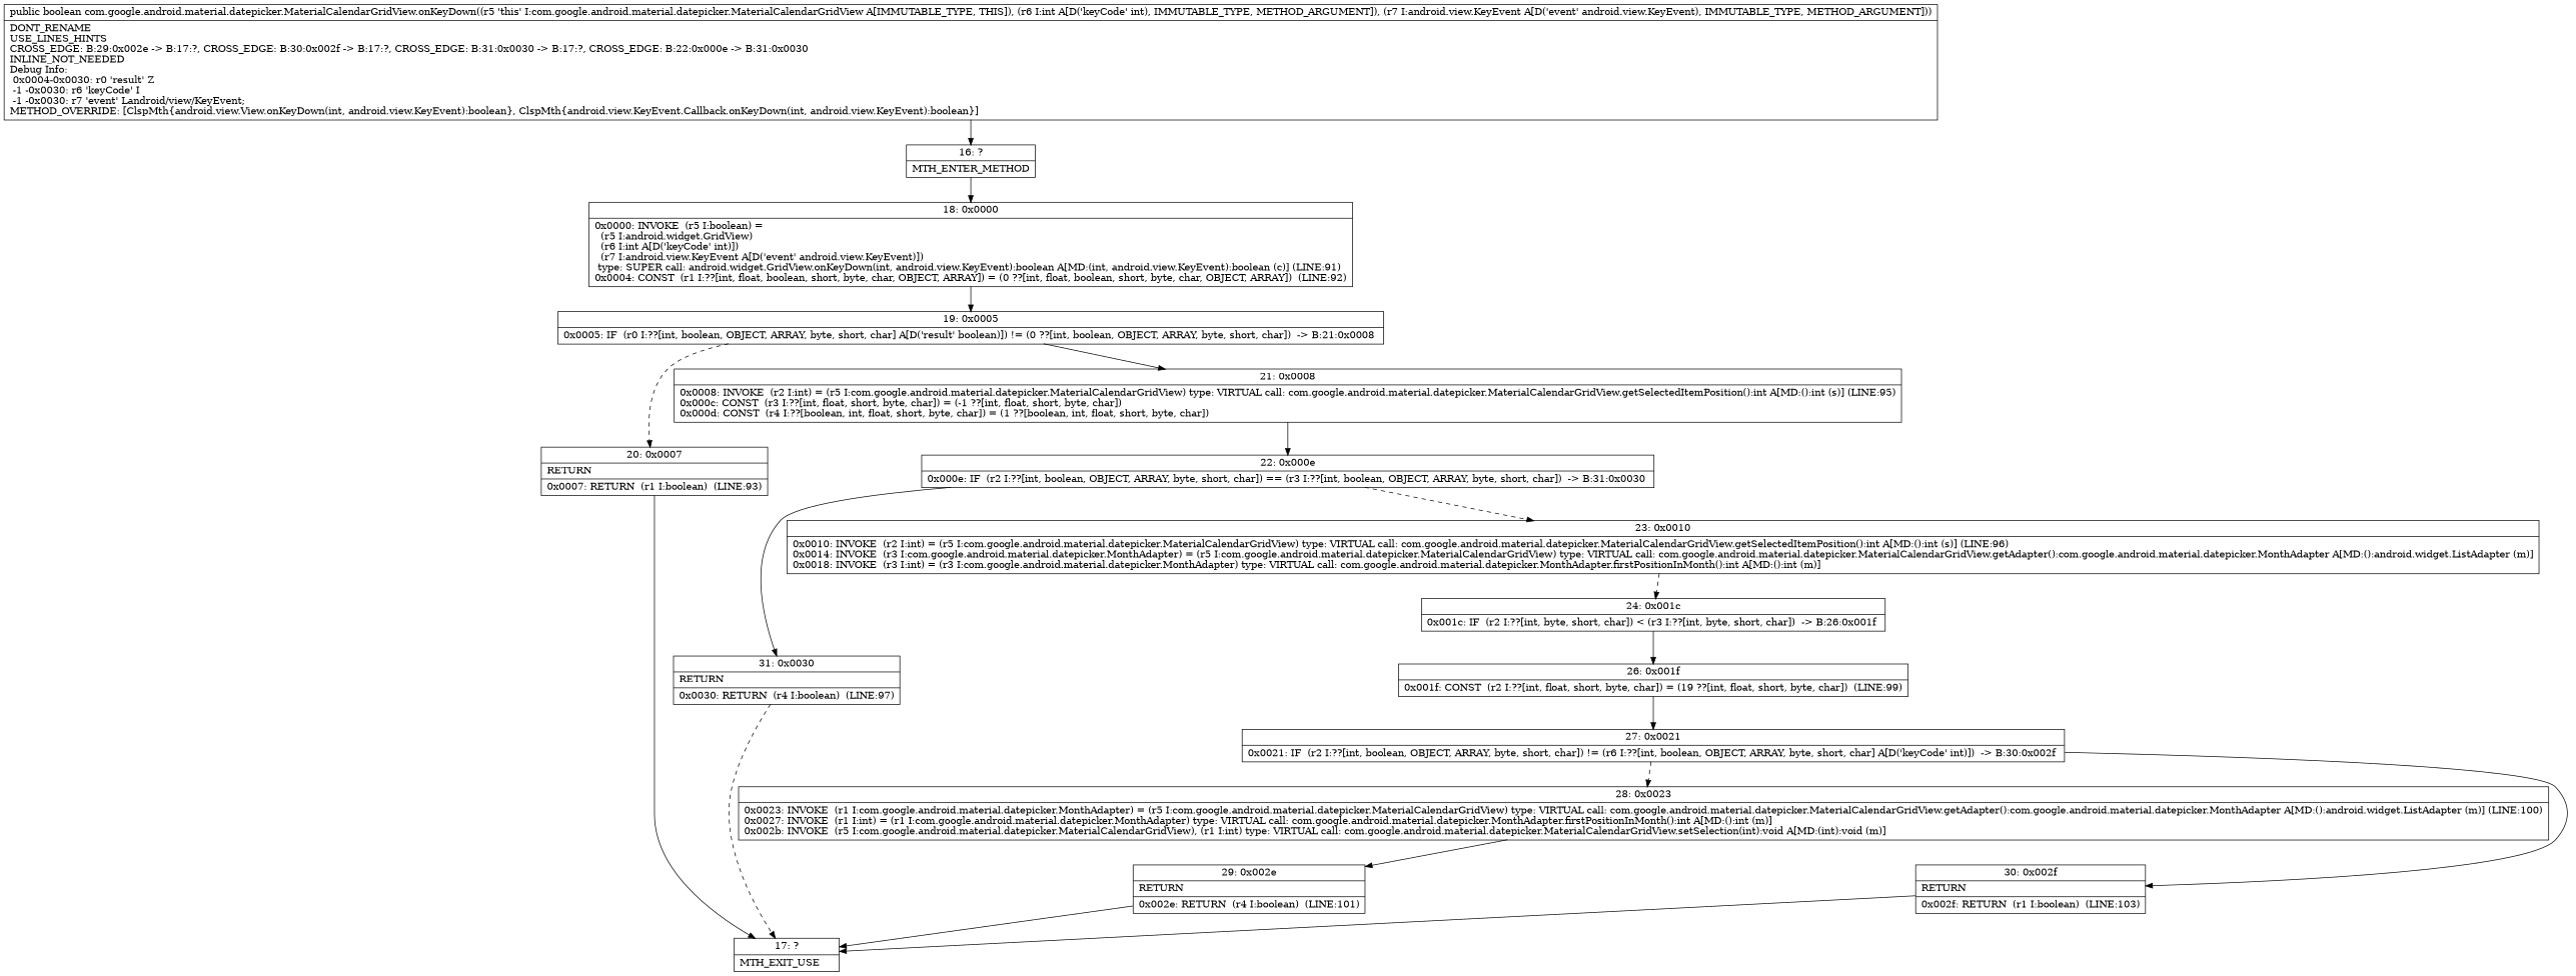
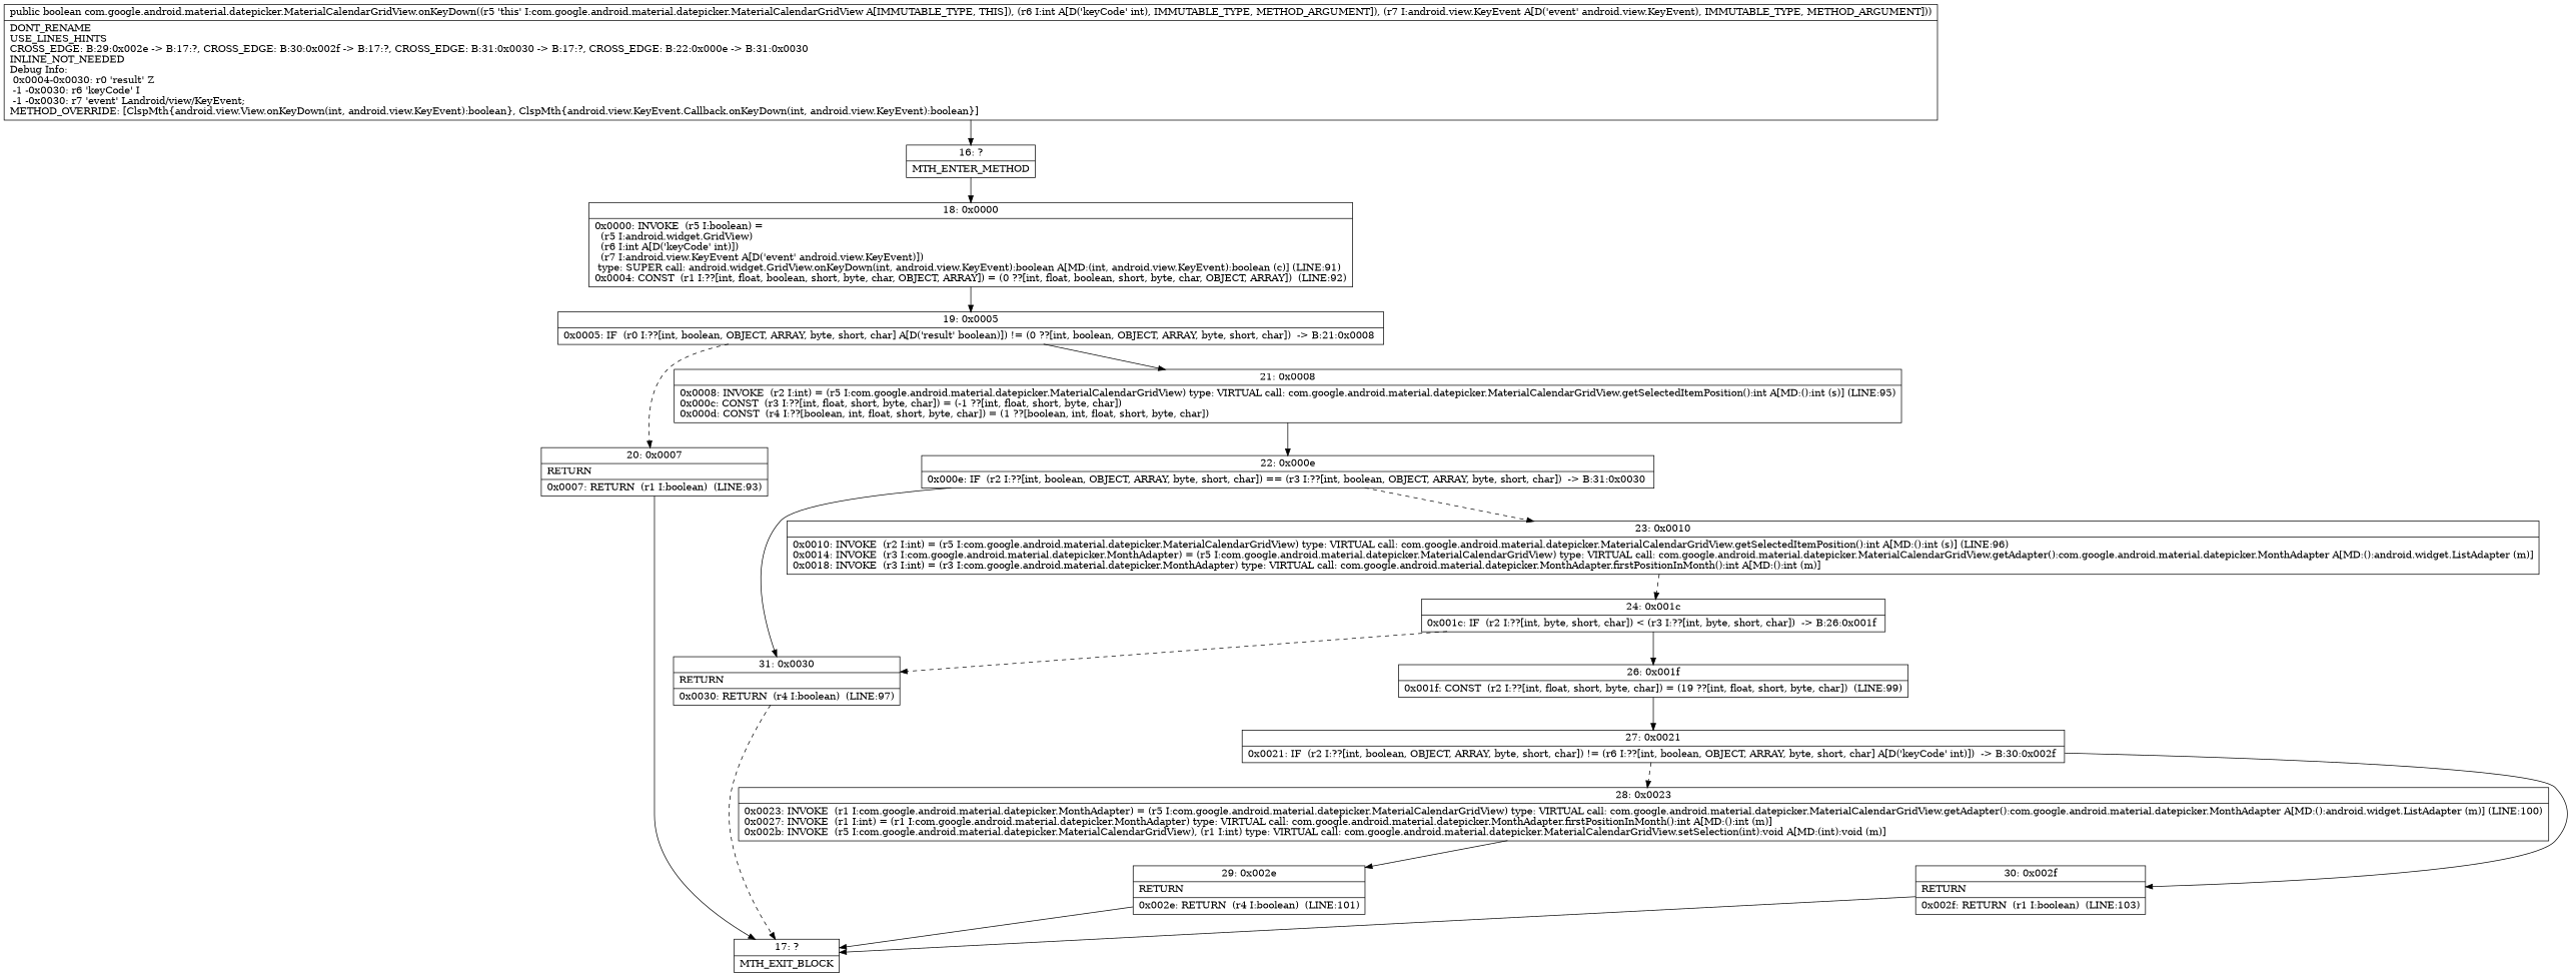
  digraph {
    node [shape=record]
    n1 [label="{16\:\ ?|MTH_ENTER_METHOD\l}"]
    n2 [label="{18\:\ 0x0000|0x0000: INVOKE  (r5 I:boolean) = \l  (r5 I:android.widget.GridView)\l  (r6 I:int A[D('keyCode' int)])\l  (r7 I:android.view.KeyEvent A[D('event' android.view.KeyEvent)])\l type: SUPER call: android.widget.GridView.onKeyDown(int, android.view.KeyEvent):boolean A[MD:(int, android.view.KeyEvent):boolean (c)] (LINE:91)\l0x0004: CONST  (r1 I:??[int, float, boolean, short, byte, char, OBJECT, ARRAY]) = (0 ??[int, float, boolean, short, byte, char, OBJECT, ARRAY])  (LINE:92)\l}"]
    n3 [label="{19\:\ 0x0005|0x0005: IF  (r0 I:??[int, boolean, OBJECT, ARRAY, byte, short, char] A[D('result' boolean)]) != (0 ??[int, boolean, OBJECT, ARRAY, byte, short, char])  \-\> B:21:0x0008 \l}"]
    n4 [label="{20\:\ 0x0007|RETURN\l|0x0007: RETURN  (r1 I:boolean)  (LINE:93)\l}"]
    n5 [label="{21\:\ 0x0008|0x0008: INVOKE  (r2 I:int) = (r5 I:com.google.android.material.datepicker.MaterialCalendarGridView) type: VIRTUAL call: com.google.android.material.datepicker.MaterialCalendarGridView.getSelectedItemPosition():int A[MD:():int (s)] (LINE:95)\l0x000c: CONST  (r3 I:??[int, float, short, byte, char]) = (\-1 ??[int, float, short, byte, char]) \l0x000d: CONST  (r4 I:??[boolean, int, float, short, byte, char]) = (1 ??[boolean, int, float, short, byte, char]) \l}"]
-   n6 [label="{17\:\ ?|MTH_EXIT_USE\l}"]
+   n6 [label="{17\:\ ?|MTH_EXIT_BLOCK\l}"]
    n7 [label="{22\:\ 0x000e|0x000e: IF  (r2 I:??[int, boolean, OBJECT, ARRAY, byte, short, char]) == (r3 I:??[int, boolean, OBJECT, ARRAY, byte, short, char])  \-\> B:31:0x0030 \l}"]
    n8 [label="{23\:\ 0x0010|0x0010: INVOKE  (r2 I:int) = (r5 I:com.google.android.material.datepicker.MaterialCalendarGridView) type: VIRTUAL call: com.google.android.material.datepicker.MaterialCalendarGridView.getSelectedItemPosition():int A[MD:():int (s)] (LINE:96)\l0x0014: INVOKE  (r3 I:com.google.android.material.datepicker.MonthAdapter) = (r5 I:com.google.android.material.datepicker.MaterialCalendarGridView) type: VIRTUAL call: com.google.android.material.datepicker.MaterialCalendarGridView.getAdapter():com.google.android.material.datepicker.MonthAdapter A[MD:():android.widget.ListAdapter (m)]\l0x0018: INVOKE  (r3 I:int) = (r3 I:com.google.android.material.datepicker.MonthAdapter) type: VIRTUAL call: com.google.android.material.datepicker.MonthAdapter.firstPositionInMonth():int A[MD:():int (m)]\l}"]
    n9 [label="{31\:\ 0x0030|RETURN\l|0x0030: RETURN  (r4 I:boolean)  (LINE:97)\l}"]
    n10 [label="{24\:\ 0x001c|0x001c: IF  (r2 I:??[int, byte, short, char]) \< (r3 I:??[int, byte, short, char])  \-\> B:26:0x001f \l}"]
    n11 [label="{26\:\ 0x001f|0x001f: CONST  (r2 I:??[int, float, short, byte, char]) = (19 ??[int, float, short, byte, char])  (LINE:99)\l}"]
    n12 [label="{27\:\ 0x0021|0x0021: IF  (r2 I:??[int, boolean, OBJECT, ARRAY, byte, short, char]) != (r6 I:??[int, boolean, OBJECT, ARRAY, byte, short, char] A[D('keyCode' int)])  \-\> B:30:0x002f \l}"]
    n13 [label="{28\:\ 0x0023|0x0023: INVOKE  (r1 I:com.google.android.material.datepicker.MonthAdapter) = (r5 I:com.google.android.material.datepicker.MaterialCalendarGridView) type: VIRTUAL call: com.google.android.material.datepicker.MaterialCalendarGridView.getAdapter():com.google.android.material.datepicker.MonthAdapter A[MD:():android.widget.ListAdapter (m)] (LINE:100)\l0x0027: INVOKE  (r1 I:int) = (r1 I:com.google.android.material.datepicker.MonthAdapter) type: VIRTUAL call: com.google.android.material.datepicker.MonthAdapter.firstPositionInMonth():int A[MD:():int (m)]\l0x002b: INVOKE  (r5 I:com.google.android.material.datepicker.MaterialCalendarGridView), (r1 I:int) type: VIRTUAL call: com.google.android.material.datepicker.MaterialCalendarGridView.setSelection(int):void A[MD:(int):void (m)]\l}"]
    n14 [label="{30\:\ 0x002f|RETURN\l|0x002f: RETURN  (r1 I:boolean)  (LINE:103)\l}"]
    n15 [label="{29\:\ 0x002e|RETURN\l|0x002e: RETURN  (r4 I:boolean)  (LINE:101)\l}"]
    n16 [label="{public boolean com.google.android.material.datepicker.MaterialCalendarGridView.onKeyDown((r5 'this' I:com.google.android.material.datepicker.MaterialCalendarGridView A[IMMUTABLE_TYPE, THIS]), (r6 I:int A[D('keyCode' int), IMMUTABLE_TYPE, METHOD_ARGUMENT]), (r7 I:android.view.KeyEvent A[D('event' android.view.KeyEvent), IMMUTABLE_TYPE, METHOD_ARGUMENT]))  | DONT_RENAME\lUSE_LINES_HINTS\lCROSS_EDGE: B:29:0x002e \-\> B:17:?, CROSS_EDGE: B:30:0x002f \-\> B:17:?, CROSS_EDGE: B:31:0x0030 \-\> B:17:?, CROSS_EDGE: B:22:0x000e \-\> B:31:0x0030\lINLINE_NOT_NEEDED\lDebug Info:\l  0x0004\-0x0030: r0 'result' Z\l  \-1 \-0x0030: r6 'keyCode' I\l  \-1 \-0x0030: r7 'event' Landroid\/view\/KeyEvent;\lMETHOD_OVERRIDE: [ClspMth\{android.view.View.onKeyDown(int, android.view.KeyEvent):boolean\}, ClspMth\{android.view.KeyEvent.Callback.onKeyDown(int, android.view.KeyEvent):boolean\}]\l}"]
    n1 -> n2
    n2 -> n3
    n3 -> n4 [style=dashed]
    n3 -> n5
    n4 -> n6
    n5 -> n7
    n7 -> n8 [style=dashed]
    n7 -> n9
    n8 -> n10 [style=dashed]
    n9 -> n6 [style=dashed]
+   n10 -> n9 [style=dashed]
    n10 -> n11
    n11 -> n12
    n12 -> n13 [style=dashed]
    n12 -> n14
    n13 -> n15
    n14 -> n6
    n15 -> n6
    n16 -> n1
  }
